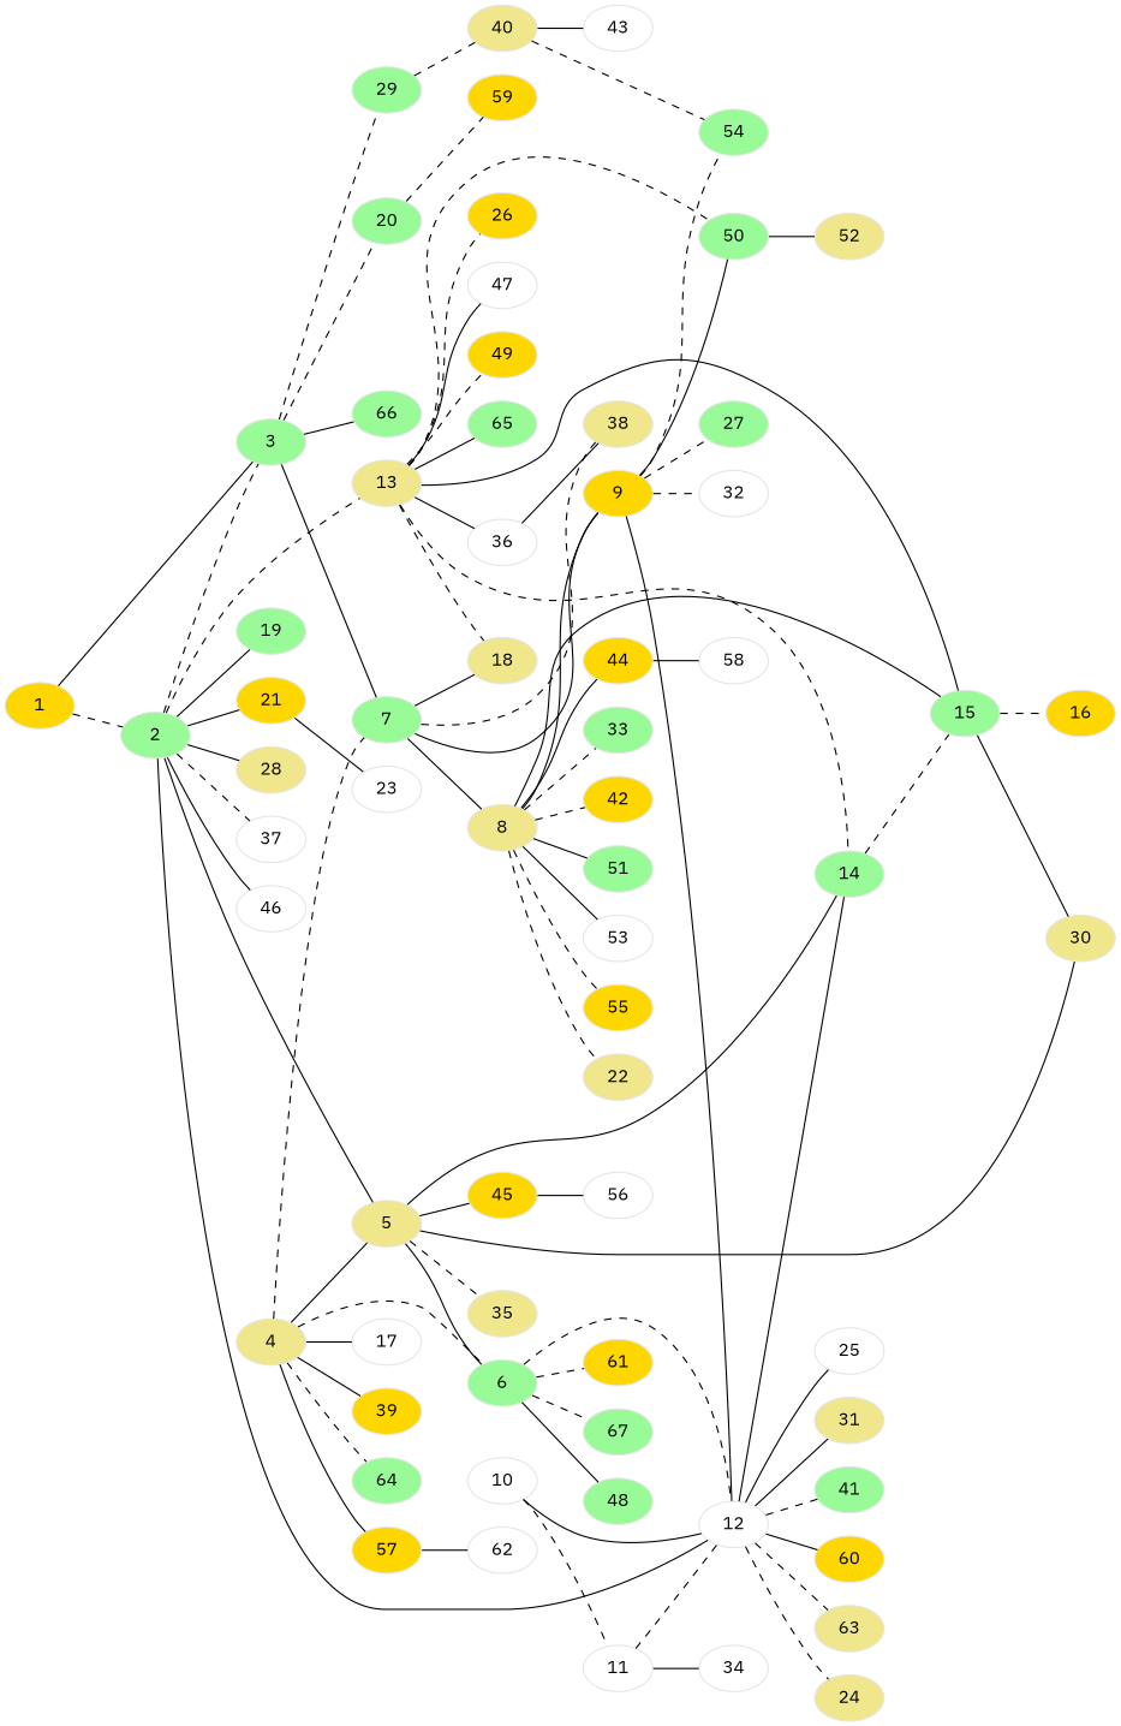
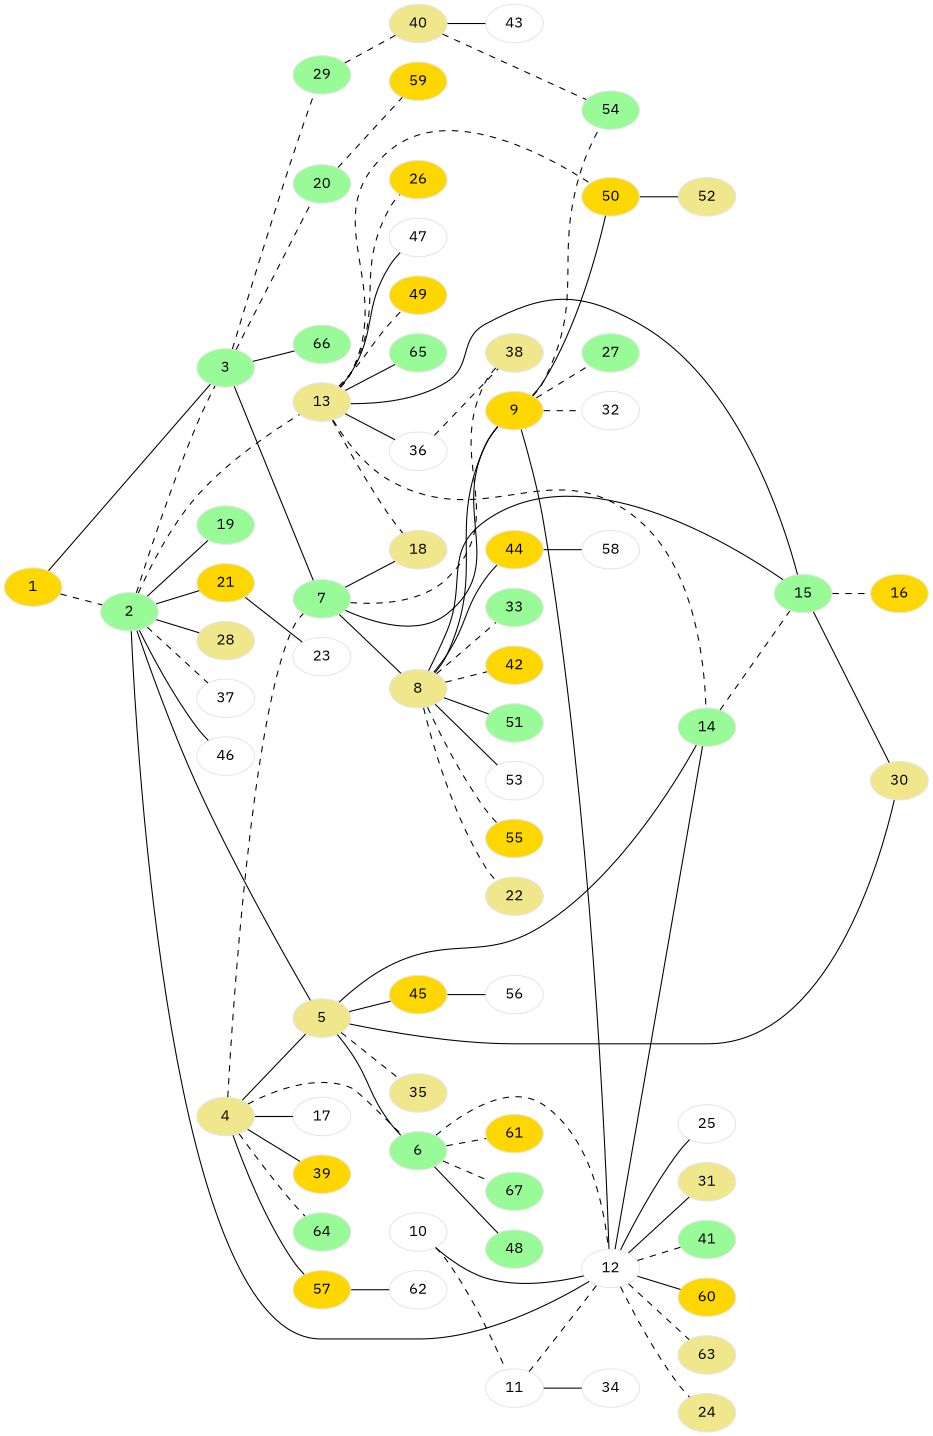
  graph {
    fontname="IBM Plex Sans"
    rankdir=LR
    node [color=gray90 fillcolor=palegreen fontname="IBM Plex Sans" style=filled]
    edge [fontname="IBM Plex Sans" style=solid]
    1 [fillcolor=gold]
    2
    3
    5 [fillcolor=khaki]
    12 [fillcolor=white]
    13 [fillcolor=khaki]
    19
    21 [fillcolor=gold]
    28 [fillcolor=khaki]
    37 [fillcolor=white]
    46 [fillcolor=white]
    7
    20
    29
    66
    6
    14
    30 [fillcolor=khaki]
    35 [fillcolor=khaki]
    45 [fillcolor=gold]
    24 [fillcolor=khaki]
    25 [fillcolor=white]
    31 [fillcolor=khaki]
    41
    60 [fillcolor=gold]
    63 [fillcolor=khaki]
    18 [fillcolor=khaki]
    15
-   50
+   50 [fillcolor=gold]
    26 [fillcolor=gold]
    36 [fillcolor=white]
    47 [fillcolor=white]
    49 [fillcolor=gold]
    65
    23 [fillcolor=white]
    8 [fillcolor=khaki]
    9 [fillcolor=gold]
    38 [fillcolor=khaki]
    59 [fillcolor=gold]
    40 [fillcolor=khaki]
    4 [fillcolor=khaki]
    17 [fillcolor=white]
    39 [fillcolor=gold]
    57 [fillcolor=gold]
    64
    48
    61 [fillcolor=gold]
    67
    62 [fillcolor=white]
    56 [fillcolor=white]
    22 [fillcolor=khaki]
    33
    42 [fillcolor=gold]
    44 [fillcolor=gold]
    51
    53 [fillcolor=white]
    55 [fillcolor=gold]
    27
    32 [fillcolor=white]
    54
    16 [fillcolor=gold]
    58 [fillcolor=white]
    52 [fillcolor=khaki]
    10 [fillcolor=white]
    11 [fillcolor=white]
    34 [fillcolor=white]
    43 [fillcolor=white]
    1 -- 2 [style=dashed]
    1 -- 3
    2 -- 3 [style=dashed]
    2 -- 5
    2 -- 12
    2 -- 13 [style=dashed]
    2 -- 19
    2 -- 21
    2 -- 28
    2 -- 37 [style=dashed]
    2 -- 46
    3 -- 7
    3 -- 20 [style=dashed]
    3 -- 29 [style=dashed]
    3 -- 66
    5 -- 6
    5 -- 14
    5 -- 30
    5 -- 35 [style=dashed]
    5 -- 45
    12 -- 14
    12 -- 24 [style=dashed]
    12 -- 25
    12 -- 31
    12 -- 41 [style=dashed]
    12 -- 60
    12 -- 63 [style=dashed]
    13 -- 14 [style=dashed]
    13 -- 18 [style=dashed]
    13 -- 15
    13 -- 50 [style=dashed]
    13 -- 26 [style=dashed]
    13 -- 36
    13 -- 47
    13 -- 49 [style=dashed]
    13 -- 65
    21 -- 23
    7 -- 18
    7 -- 8
    7 -- 9
    7 -- 38 [style=dashed]
    20 -- 59 [style=dashed]
    29 -- 40 [style=dashed]
    6 -- 12 [style=dashed]
    6 -- 48
    6 -- 61 [style=dashed]
    6 -- 67 [style=dashed]
    14 -- 15 [style=dashed]
    45 -- 56
    15 -- 30
    15 -- 16 [style=dashed]
    50 -- 52
-   36 -- 38
+   36 -- 38 [style=dashed]
    8 -- 15
    8 -- 9
    8 -- 22 [style=dashed]
    8 -- 33 [style=dashed]
    8 -- 42 [style=dashed]
    8 -- 44
    8 -- 51
    8 -- 53
    8 -- 55 [style=dashed]
    9 -- 12
    9 -- 50
    9 -- 27 [style=dashed]
    9 -- 32 [style=dashed]
    9 -- 54 [style=dashed]
    40 -- 54 [style=dashed]
    40 -- 43
    4 -- 5
    4 -- 7 [style=dashed]
    4 -- 6 [style=dashed]
    4 -- 17
    4 -- 39
    4 -- 57
    4 -- 64 [style=dashed]
    57 -- 62
    44 -- 58
    10 -- 12
    10 -- 11 [style=dashed]
    11 -- 12 [style=dashed]
    11 -- 34
  }
